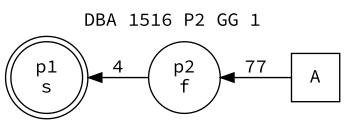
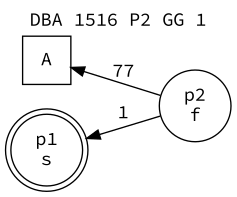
  digraph {
    fontname="Source Code Pro"
    label=" DBA 1516 P2 GG 1 "
    labelloc=tl
    rankdir=RL
    node [fontname="Source Code Pro"]
    edge [fontname="Source Code Pro"]
    n1 [label=A shape=square]
    n2 [label="p2\nf" shape=circle]
    n3 [label="p1\ns" shape=doublecircle]
-   n1 -> n2 [label=77]
-   n2 -> n3 [label=4]
+   n2 -> n1 [label=77]
+   n2 -> n3 [label=1]
  }
